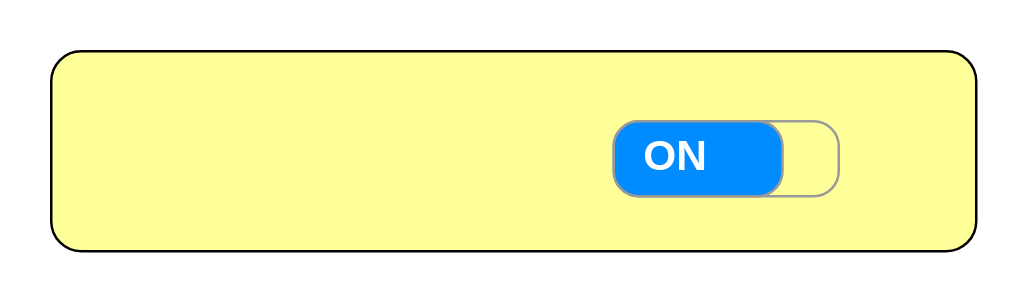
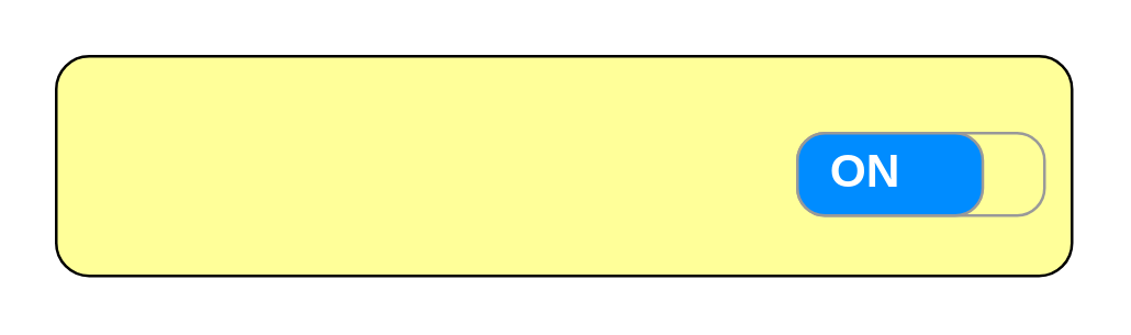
  <mxCell id="0" />
  <mxCell id="1" parent="0" />
  <mxCell id="2" value="" style="rounded=1;whiteSpace=wrap;html=1;fillColor=#FFFF99;" vertex="1" parent="1"><mxGeometry x="20" y="20" width="370" height="80" as="geometry" /></mxCell>
- <mxCell id="3" value="ON" style="strokeWidth=1;shadow=0;dashed=0;align=center;html=1;shape=mxgraph.mockup.buttons.onOffButton;gradientColor=none;strokeColor=#999999;buttonState=on;fillColor2=#008cff;fontColor=#ffffff;fontSize=17;mainText=;spacingRight=40;fontStyle=1;whiteSpace=wrap;fillColor=none;" vertex="1" parent="1"><mxGeometry x="245" y="48" width="90" height="30" as="geometry" /></mxCell>
+ <mxCell id="3" value="ON" style="strokeWidth=1;shadow=0;dashed=0;align=center;html=1;shape=mxgraph.mockup.buttons.onOffButton;gradientColor=none;strokeColor=#999999;buttonState=on;fillColor2=#008cff;fontColor=#ffffff;fontSize=17;mainText=;spacingRight=40;fontStyle=1;whiteSpace=wrap;fillColor=none;" vertex="1" parent="1"><mxGeometry x="290" y="48" width="90" height="30" as="geometry" /></mxCell>
